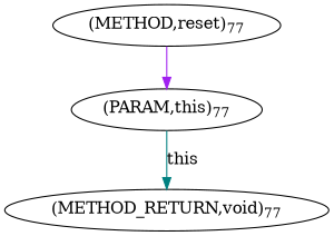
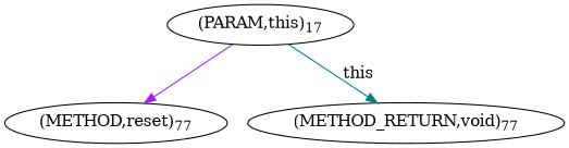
  digraph {
    n1 [label=<(METHOD,reset)<SUB>77</SUB>>]
-   n2 [label=<(PARAM,this)<SUB>77</SUB>>]
+   n2 [label=<(PARAM,this)<SUB>17</SUB>>]
    n3 [label=<(METHOD_RETURN,void)<SUB>77</SUB>>]
-   n1 -> n2 [color=purple]
+   n2 -> n1 [color=purple]
    n2 -> n3 [color=teal label=this]
  }
